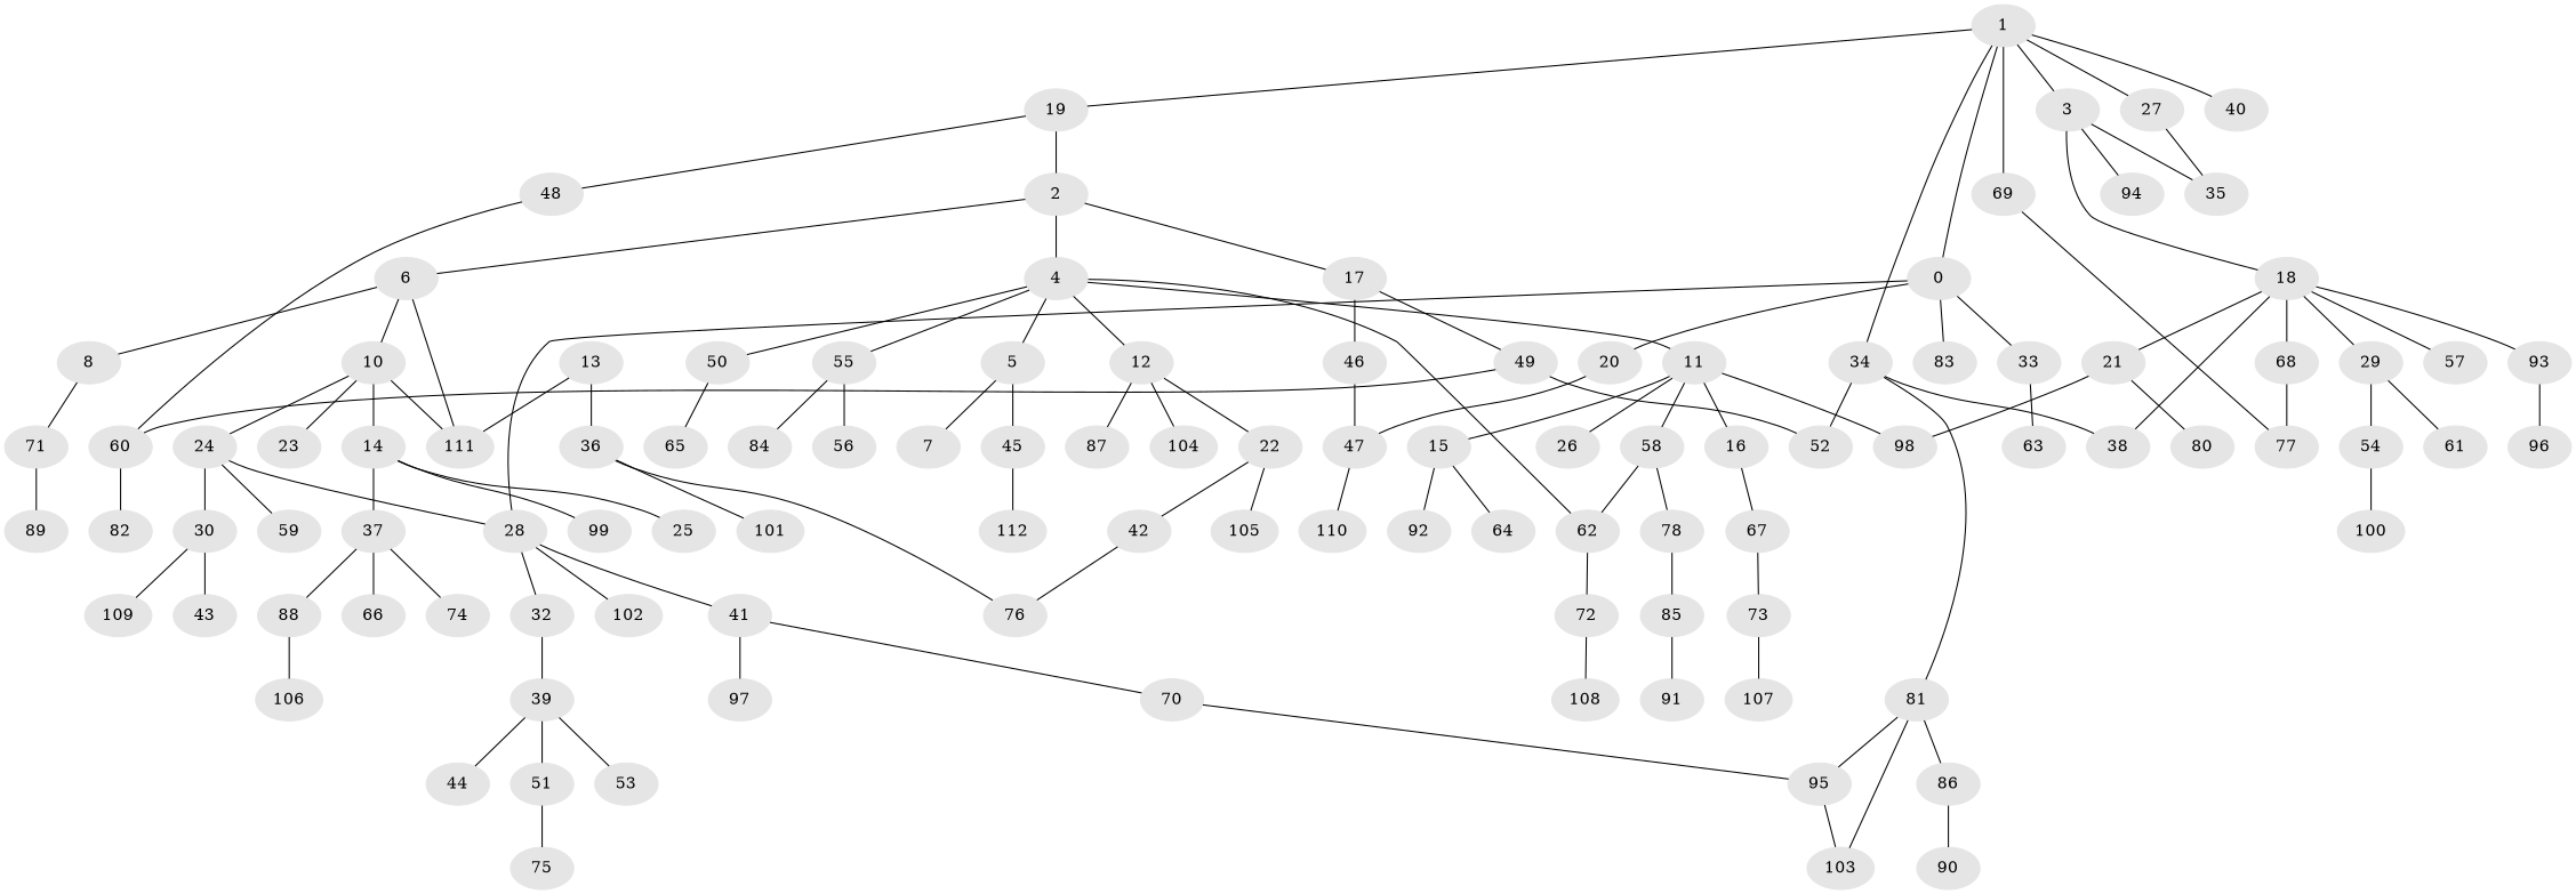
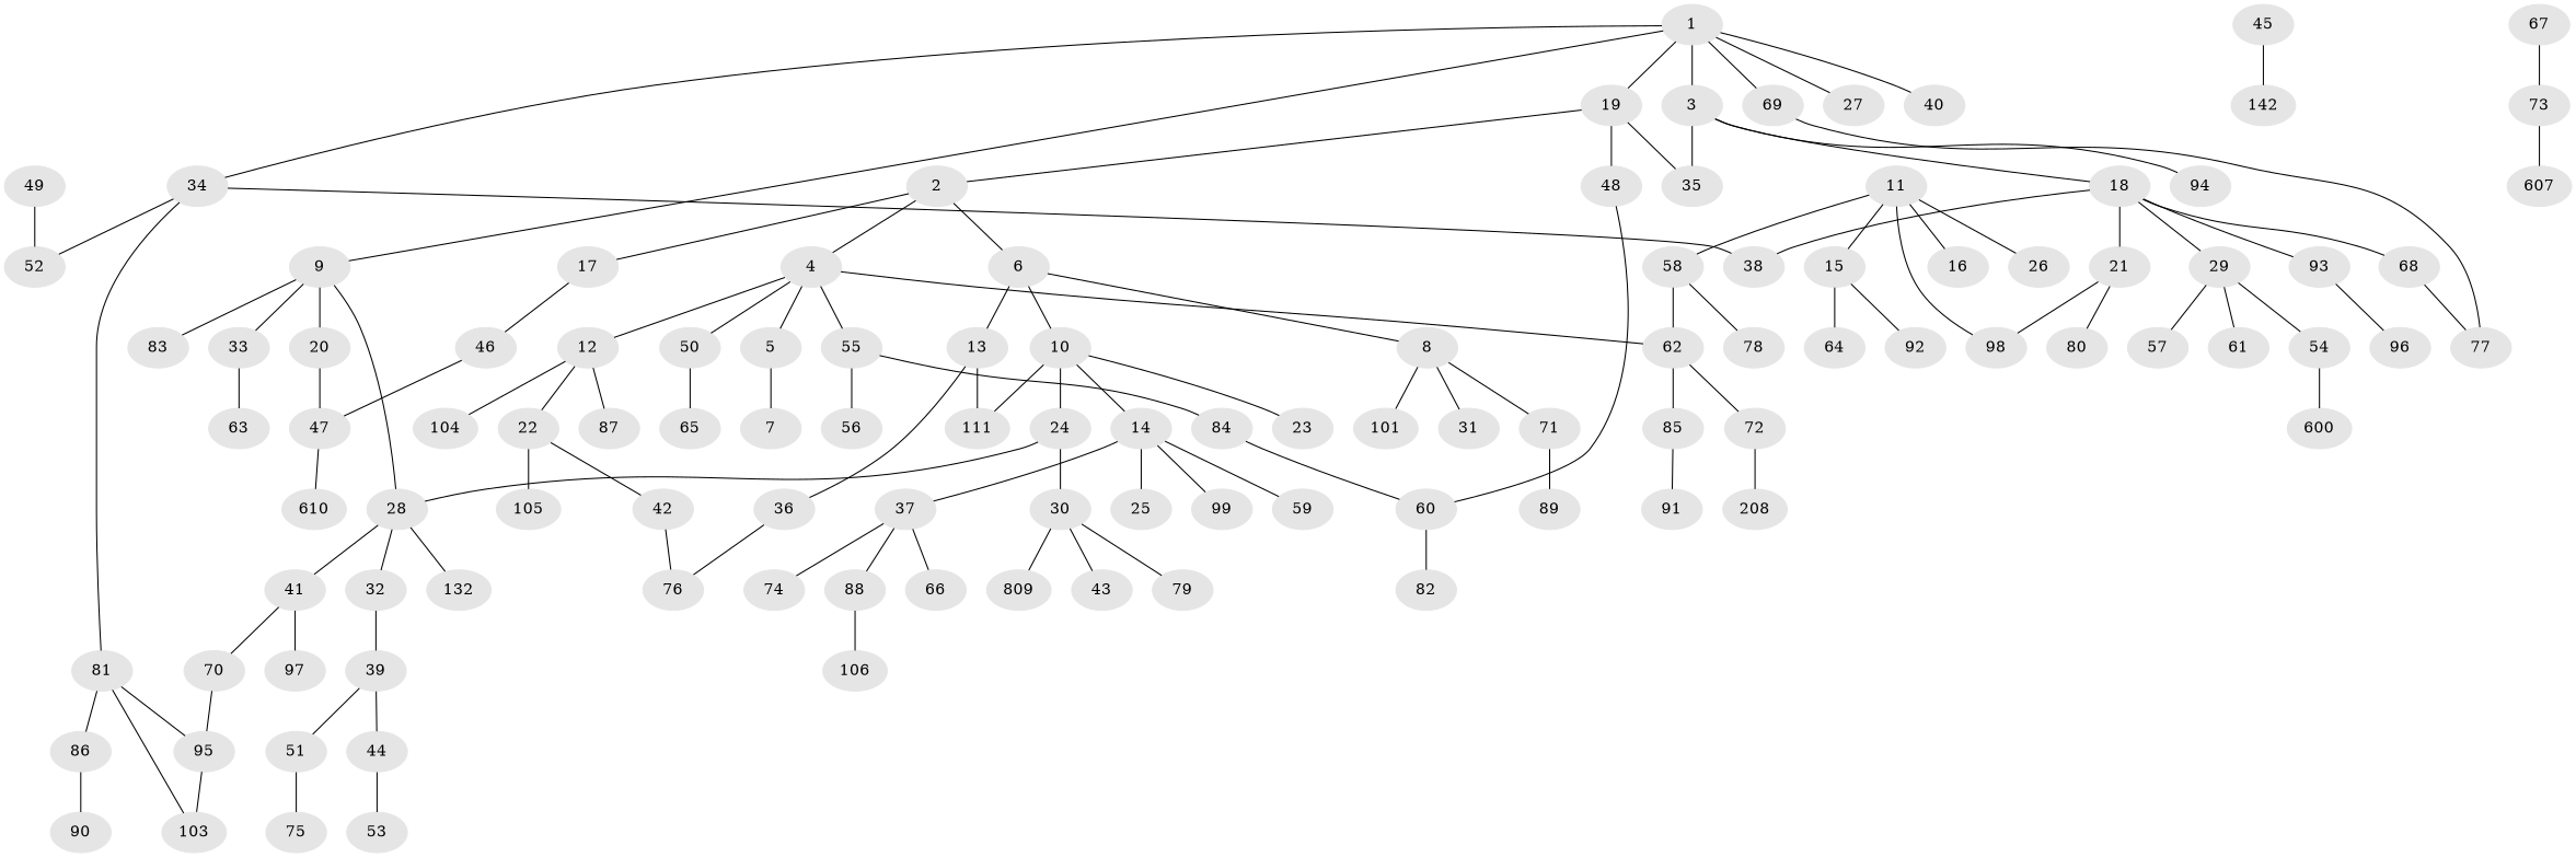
  graph {
    node [color=gray90 style=filled]
    1
    3
-   9 [label=0]
+   9
    19
    27
    34
    40
    69
    2
    4
    6
    17
    18
    35
    94
    20
    28
    33
    83
    48
    38
    52
    81
    77
    5
    11
    12
    50
    55
    62
    8
    10
    13
    46
    49
    21
    29
    68
    93
    7
    45
    15
    16
    26
    58
    98
    22
    87
    104
    65
    56
    84
    72
    85
-   112
+   112 [label=142]
+   31
    71
    14
    23
    24
    111
    36
    89
    47
    32
    41
-   102
+   102 [label=132]
    63
    25
    37
    99
    30
    59
    64
    92
    67
    78
    42
    105
    76
    101
    66
    74
    88
    73
    60
    80
    54
    57
    61
    96
-   110
+   110 [label=610]
    43
-   109
+   79
+   109 [label=809]
    39
    70
    97
-   100
+   100 [label=600]
    44
    51
    53
    95
    86
    103
    106
    75
    82
-   108
+   108 [label=208]
    91
-   107
+   107 [label=607]
    90
    1 -- 3
    1 -- 9
    1 -- 19
    1 -- 27
    1 -- 34
    1 -- 40
    1 -- 69
    3 -- 18
    3 -- 35
    3 -- 94
    9 -- 20
    9 -- 28
    9 -- 33
    9 -- 83
    19 -- 2
-   27 -- 35
+   19 -- 35
    19 -- 48
    34 -- 38
    34 -- 52
    34 -- 81
    69 -- 77
    2 -- 4
    2 -- 6
    2 -- 17
    4 -- 5
-   4 -- 11
    4 -- 12
    4 -- 50
    4 -- 55
    4 -- 62
    6 -- 8
    6 -- 10
-   6 -- 111
+   6 -- 13
    17 -- 46
-   17 -- 49
    18 -- 38
    18 -- 21
    18 -- 29
    18 -- 68
    18 -- 93
    20 -- 47
    28 -- 32
    28 -- 41
    28 -- 102
    33 -- 63
    48 -- 60
    81 -- 95
    81 -- 86
    81 -- 103
    5 -- 7
-   5 -- 45
    11 -- 15
    11 -- 16
    11 -- 26
    11 -- 58
    11 -- 98
    12 -- 22
    12 -- 87
    12 -- 104
    50 -- 65
    55 -- 56
    55 -- 84
    62 -- 72
-   78 -- 85
+   62 -- 85
+   8 -- 31
    8 -- 71
    10 -- 14
    10 -- 23
    10 -- 24
    10 -- 111
    13 -- 111
    13 -- 36
    46 -- 47
    49 -- 52
-   49 -- 60
+   84 -- 60
    21 -- 98
    21 -- 80
    29 -- 54
-   18 -- 57
+   29 -- 57
    29 -- 61
    68 -- 77
    93 -- 96
    45 -- 112
    15 -- 64
    15 -- 92
-   16 -- 67
    58 -- 62
    58 -- 78
    22 -- 42
    22 -- 105
    72 -- 108
    85 -- 91
    71 -- 89
    14 -- 25
    14 -- 37
    14 -- 99
    24 -- 28
    24 -- 30
-   24 -- 59
+   14 -- 59
    36 -- 76
-   36 -- 101
+   8 -- 101
    47 -- 110
    32 -- 39
    41 -- 70
    41 -- 97
    37 -- 66
    37 -- 74
    37 -- 88
    30 -- 43
+   30 -- 79
    30 -- 109
    67 -- 73
    42 -- 76
    88 -- 106
    73 -- 107
    60 -- 82
    54 -- 100
    39 -- 44
    39 -- 51
-   39 -- 53
+   44 -- 53
    70 -- 95
    51 -- 75
    95 -- 103
    86 -- 90
  }
